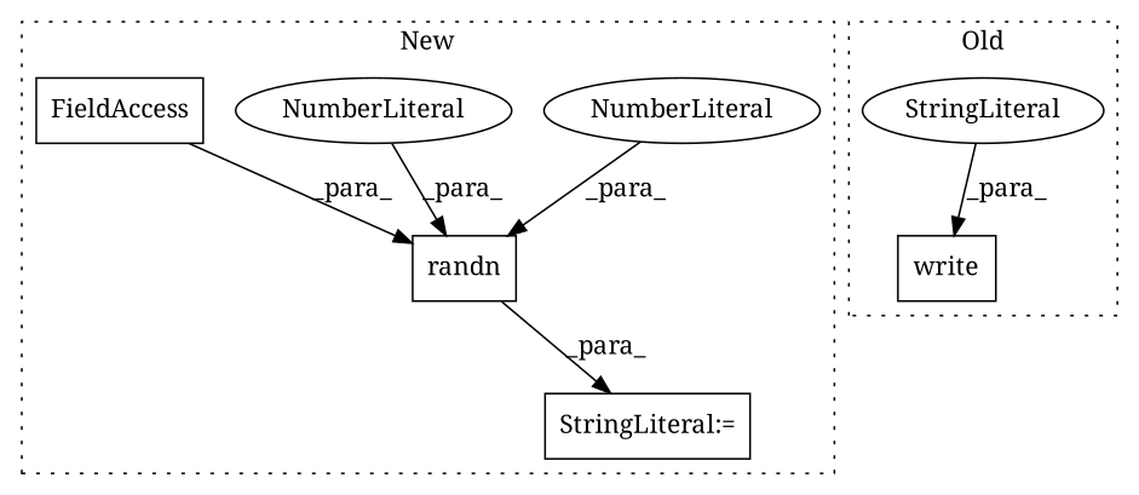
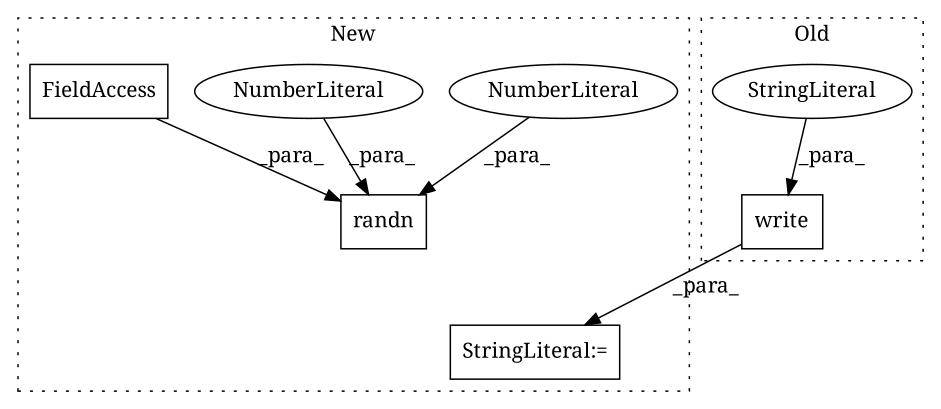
  digraph {
    fontname="Noto Serif"
    node [a=32 fontname="Noto Serif" l="6,1" shape=box]
    edge [fontname="Noto Serif"]
    n1 [label=write s="592,605"]
    n2 [a=45 l=7 label=StringLiteral s=598 shape=ellipse]
    n3 [label=randn s="484,497"]
    n4 [a=34 l=3 label=NumberLiteral s=490 shape=ellipse]
    n5 [a=34 l=3 label=NumberLiteral s=494 shape=ellipse]
    n6 [a=22 l=12 label=FieldAccess s=471]
    n7 [a=7 l=1 label="StringLiteral:=" s=470]
    subgraph cluster_1 {
      label=Old
      style=dotted
      n1
      n2
    }
    subgraph cluster_2 {
      label=New
      style=dotted
      n3
      n4
      n5
      n6
      n7
    }
    n2 -> n1 [label=_para_]
-   n3 -> n7 [label=_para_]
+   n1 -> n7 [label=_para_]
    n4 -> n3 [label=_para_]
    n5 -> n3 [label=_para_]
    n6 -> n3 [label=_para_]
  }
